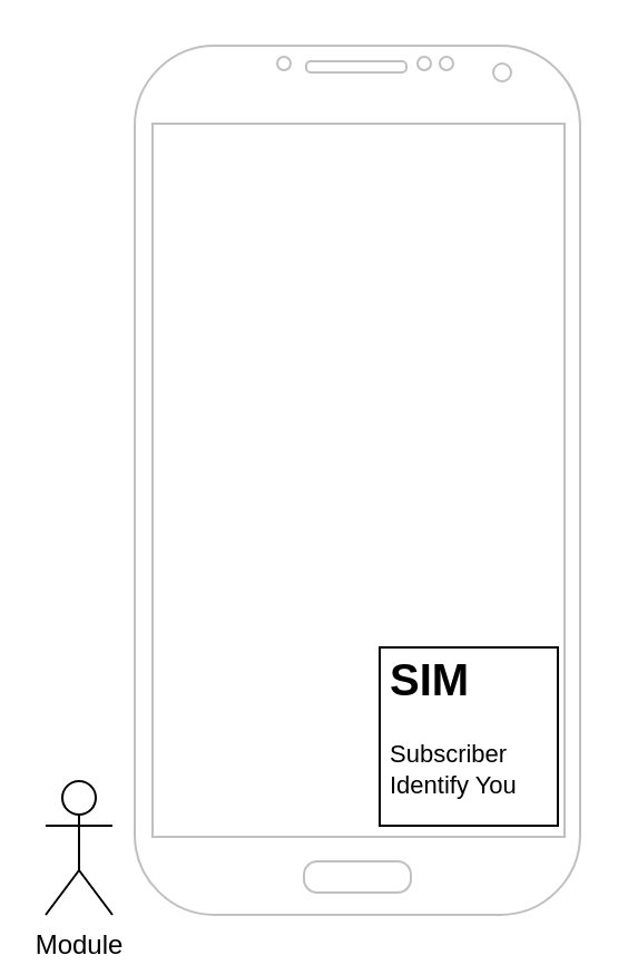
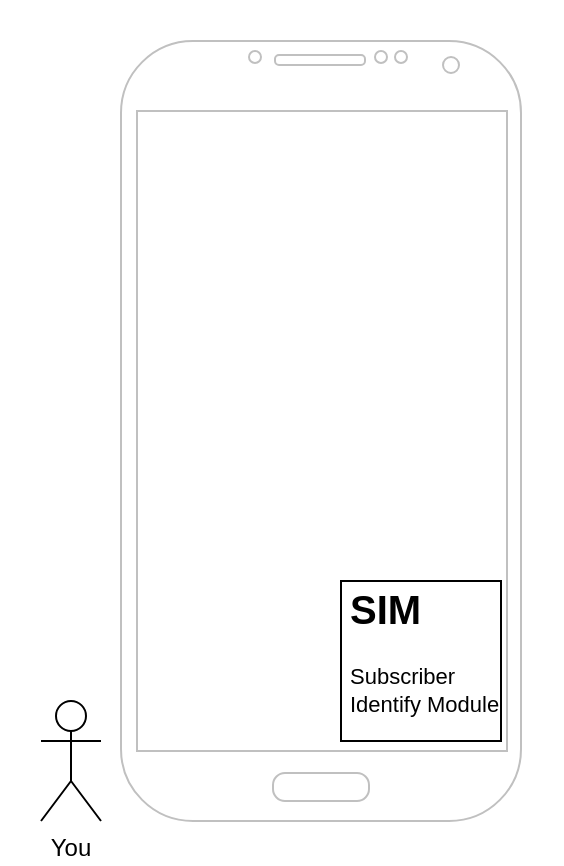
  <mxCell id="0" />
  <mxCell id="1" parent="0" />
  <mxCell id="2" value="" style="verticalLabelPosition=bottom;verticalAlign=top;html=1;shadow=0;dashed=0;strokeWidth=1;shape=mxgraph.android.phone2;strokeColor=#c0c0c0;" parent="1" vertex="1"><mxGeometry x="60" y="20" width="200" height="390" as="geometry" /></mxCell>
- <mxCell id="3" value="Module" style="shape=umlActor;verticalLabelPosition=bottom;verticalAlign=top;html=1;outlineConnect=0;" parent="1" vertex="1"><mxGeometry x="20" y="350" width="30" height="60" as="geometry" /></mxCell>
+ <mxCell id="3" value="You" style="shape=umlActor;verticalLabelPosition=bottom;verticalAlign=top;html=1;outlineConnect=0;" parent="1" vertex="1"><mxGeometry x="20" y="350" width="30" height="60" as="geometry" /></mxCell>
  <mxCell id="4" value="" style="whiteSpace=wrap;html=1;aspect=fixed;" parent="1" vertex="1"><mxGeometry x="170" y="290" width="80" height="80" as="geometry" /></mxCell>
- <mxCell id="5" value="&lt;h1 style=&quot;font-size: 20px;&quot;&gt;&lt;font style=&quot;font-size: 20px;&quot;&gt;SIM&lt;/font&gt;&lt;/h1&gt;&lt;p style=&quot;&quot;&gt;&lt;font style=&quot;font-size: 11px;&quot;&gt;Subscriber Identify You&lt;/font&gt;&lt;/p&gt;" style="text;html=1;strokeColor=none;fillColor=none;spacing=5;spacingTop=-20;whiteSpace=wrap;overflow=hidden;rounded=0;" parent="1" vertex="1"><mxGeometry x="170" y="290" width="90" height="80" as="geometry" /></mxCell>
+ <mxCell id="5" value="&lt;h1 style=&quot;font-size: 20px;&quot;&gt;&lt;font style=&quot;font-size: 20px;&quot;&gt;SIM&lt;/font&gt;&lt;/h1&gt;&lt;p style=&quot;&quot;&gt;&lt;font style=&quot;font-size: 11px;&quot;&gt;Subscriber Identify Module&lt;/font&gt;&lt;/p&gt;" style="text;html=1;strokeColor=none;fillColor=none;spacing=5;spacingTop=-20;whiteSpace=wrap;overflow=hidden;rounded=0;" parent="1" vertex="1"><mxGeometry x="170" y="290" width="90" height="80" as="geometry" /></mxCell>
